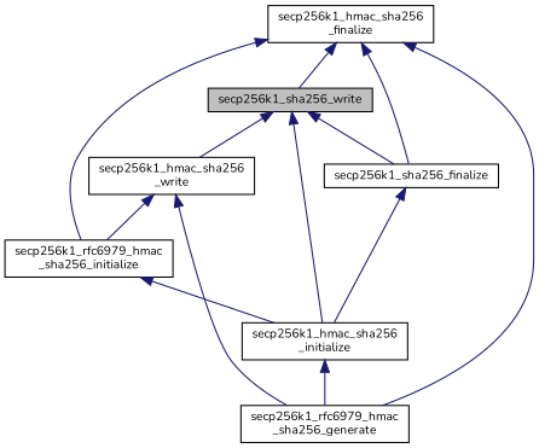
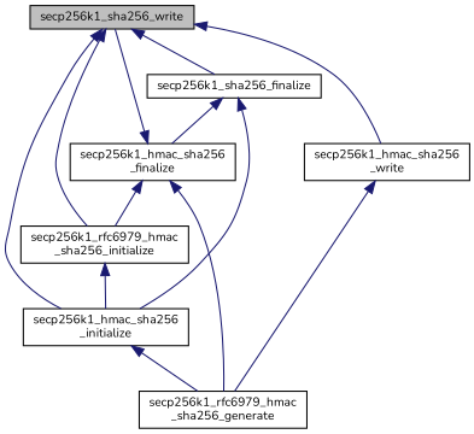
  digraph {
    fontname=Nunito
    rankdir=TB
    node [color=black fillcolor=white fontname=Nunito fontsize=10 shape=record style=filled]
    edge [color=midnightblue dir=back fontname=Nunito fontsize=10 labelfontname=Helvetica labelfontsize=10 style=solid]
    n1 [fillcolor=grey75 fontcolor=black height=0.2 label=secp256k1_sha256_write width=0.4]
    n2 [height=0.2 label=secp256k1_sha256_finalize width=0.4]
    n3 [height=0.2 label="secp256k1_hmac_sha256\l_initialize" width=0.4]
    n4 [height=0.2 label="secp256k1_hmac_sha256\l_write" width=0.4]
    n5 [height=0.2 label="secp256k1_hmac_sha256\l_finalize" width=0.4]
    n6 [height=0.2 label="secp256k1_rfc6979_hmac\l_sha256_generate" width=0.4]
    n7 [height=0.2 label="secp256k1_rfc6979_hmac\l_sha256_initialize" width=0.4]
    n1 -> n2
    n1 -> n3
    n1 -> n4
    n2 -> n3
-   n5 -> n2
+   n2 -> n5
    n3 -> n6
    n4 -> n6
-   n4 -> n7
+   n1 -> n7
    n5 -> n1
    n5 -> n6
    n5 -> n7
    n7 -> n3
  }
